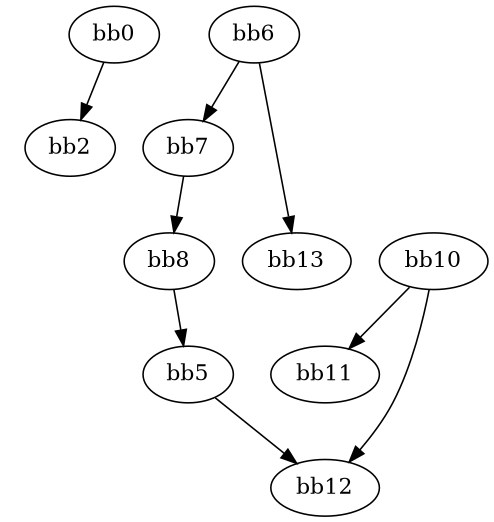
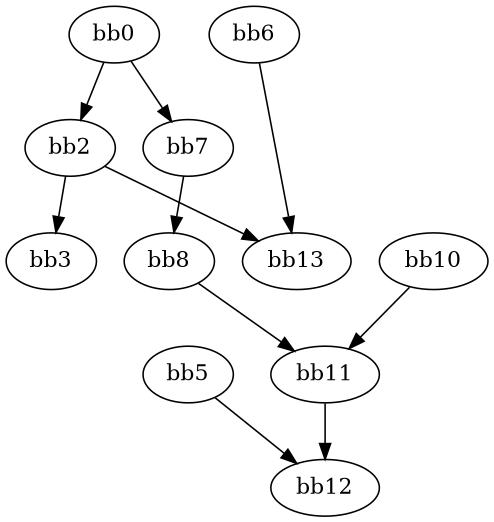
  digraph {
    n1 [label="bb0\l"]
    n2 [label="bb2\l"]
+   n3 [label="bb3\l"]
    n4 [label="bb13\l"]
    n5 [label="bb12\l"]
    n6 [label="bb6\l"]
    n7 [label="bb7\l"]
    n8 [label="bb5\l"]
    n9 [label="bb8\l"]
    n10 [label="bb11\l"]
    n11 [label="bb10\l"]
    n1 -> n2
+   n2 -> n3
+   n2 -> n4
    n6 -> n4
-   n6 -> n7
+   n1 -> n7
    n7 -> n9
    n8 -> n5
-   n9 -> n8
-   n11 -> n5
+   n9 -> n10
+   n10 -> n5
    n11 -> n10
  }
